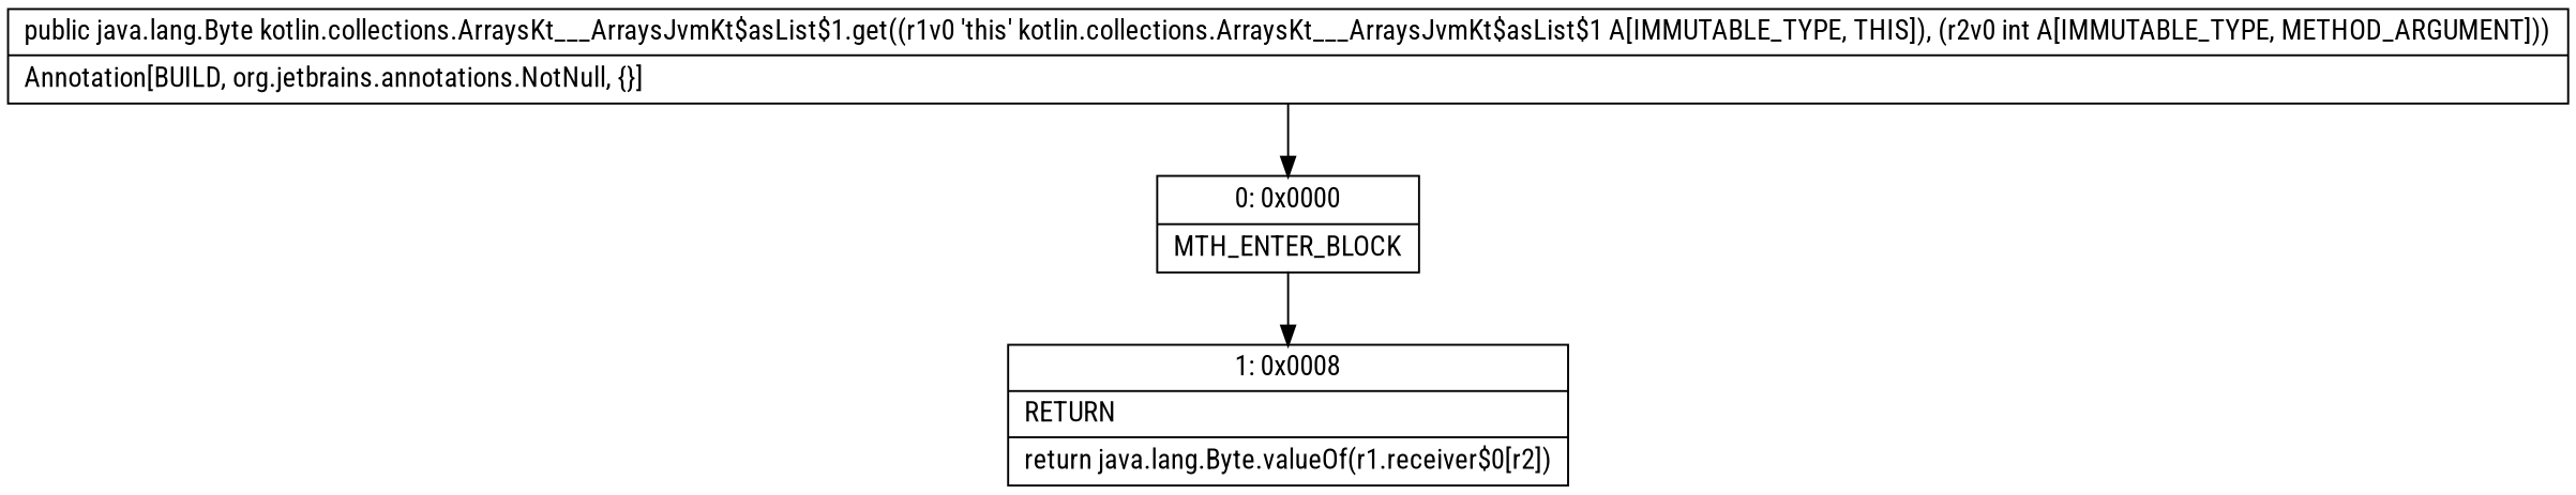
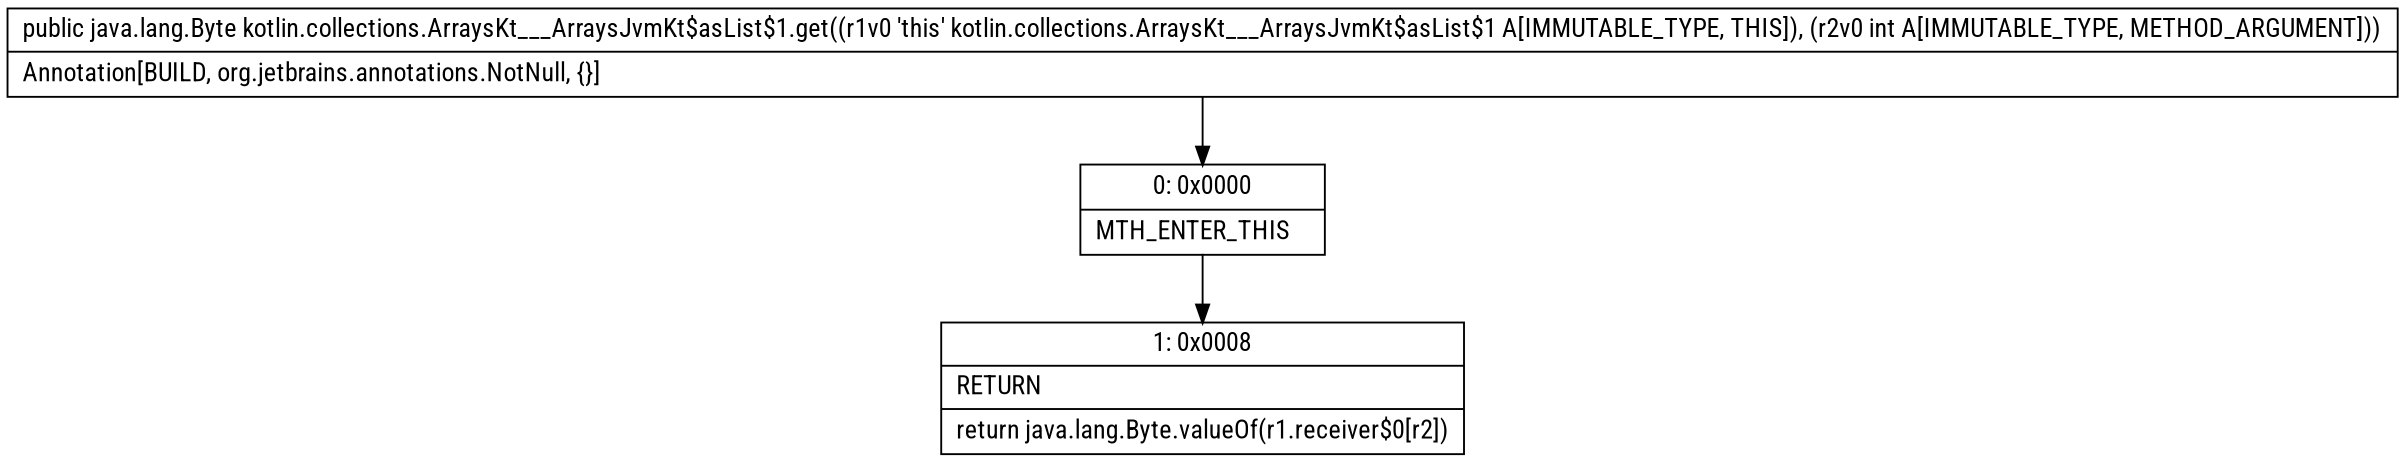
  digraph {
    fontname="Roboto Condensed"
    node [shape=record fontname="Roboto Condensed"]
    edge [fontname="Roboto Condensed"]
-   n1 [label="{0\:\ 0x0000|MTH_ENTER_BLOCK\l}"]
+   n1 [label="{0\:\ 0x0000|MTH_ENTER_THIS\l}"]
    n2 [label="{1\:\ 0x0008|RETURN\l|return java.lang.Byte.valueOf(r1.receiver$0[r2])\l}"]
    n3 [label="{public java.lang.Byte kotlin.collections.ArraysKt___ArraysJvmKt$asList$1.get((r1v0 'this' kotlin.collections.ArraysKt___ArraysJvmKt$asList$1 A[IMMUTABLE_TYPE, THIS]), (r2v0 int A[IMMUTABLE_TYPE, METHOD_ARGUMENT]))  | Annotation[BUILD, org.jetbrains.annotations.NotNull, \{\}]\l}"]
    n1 -> n2
    n3 -> n1
  }
